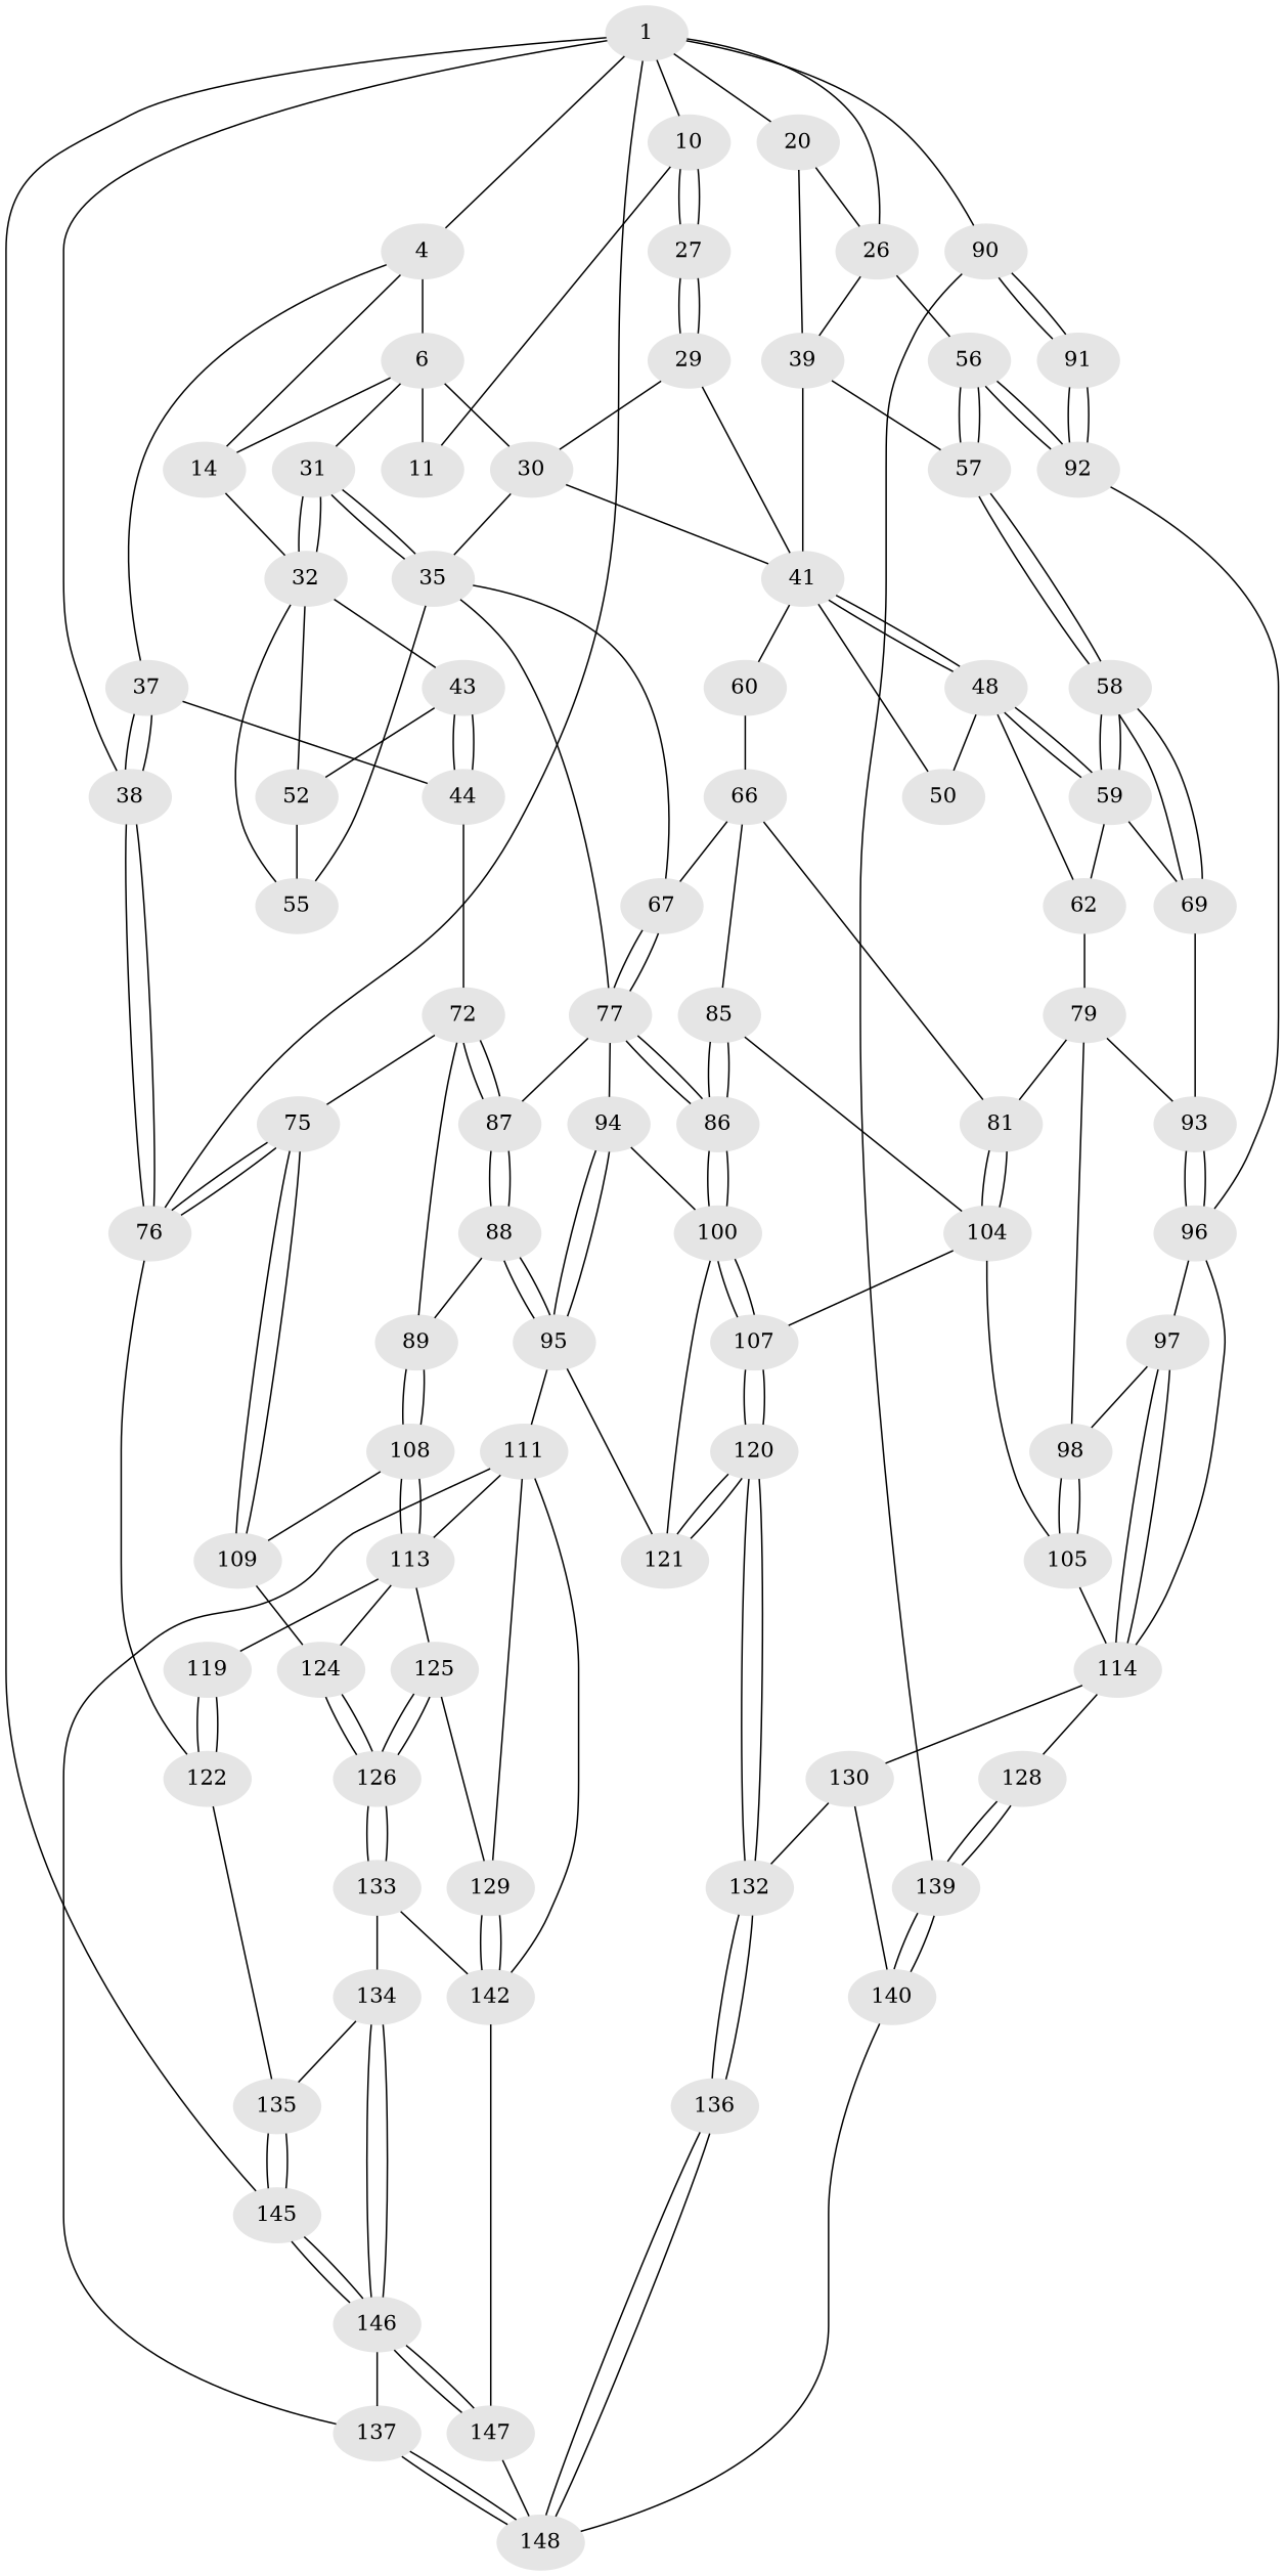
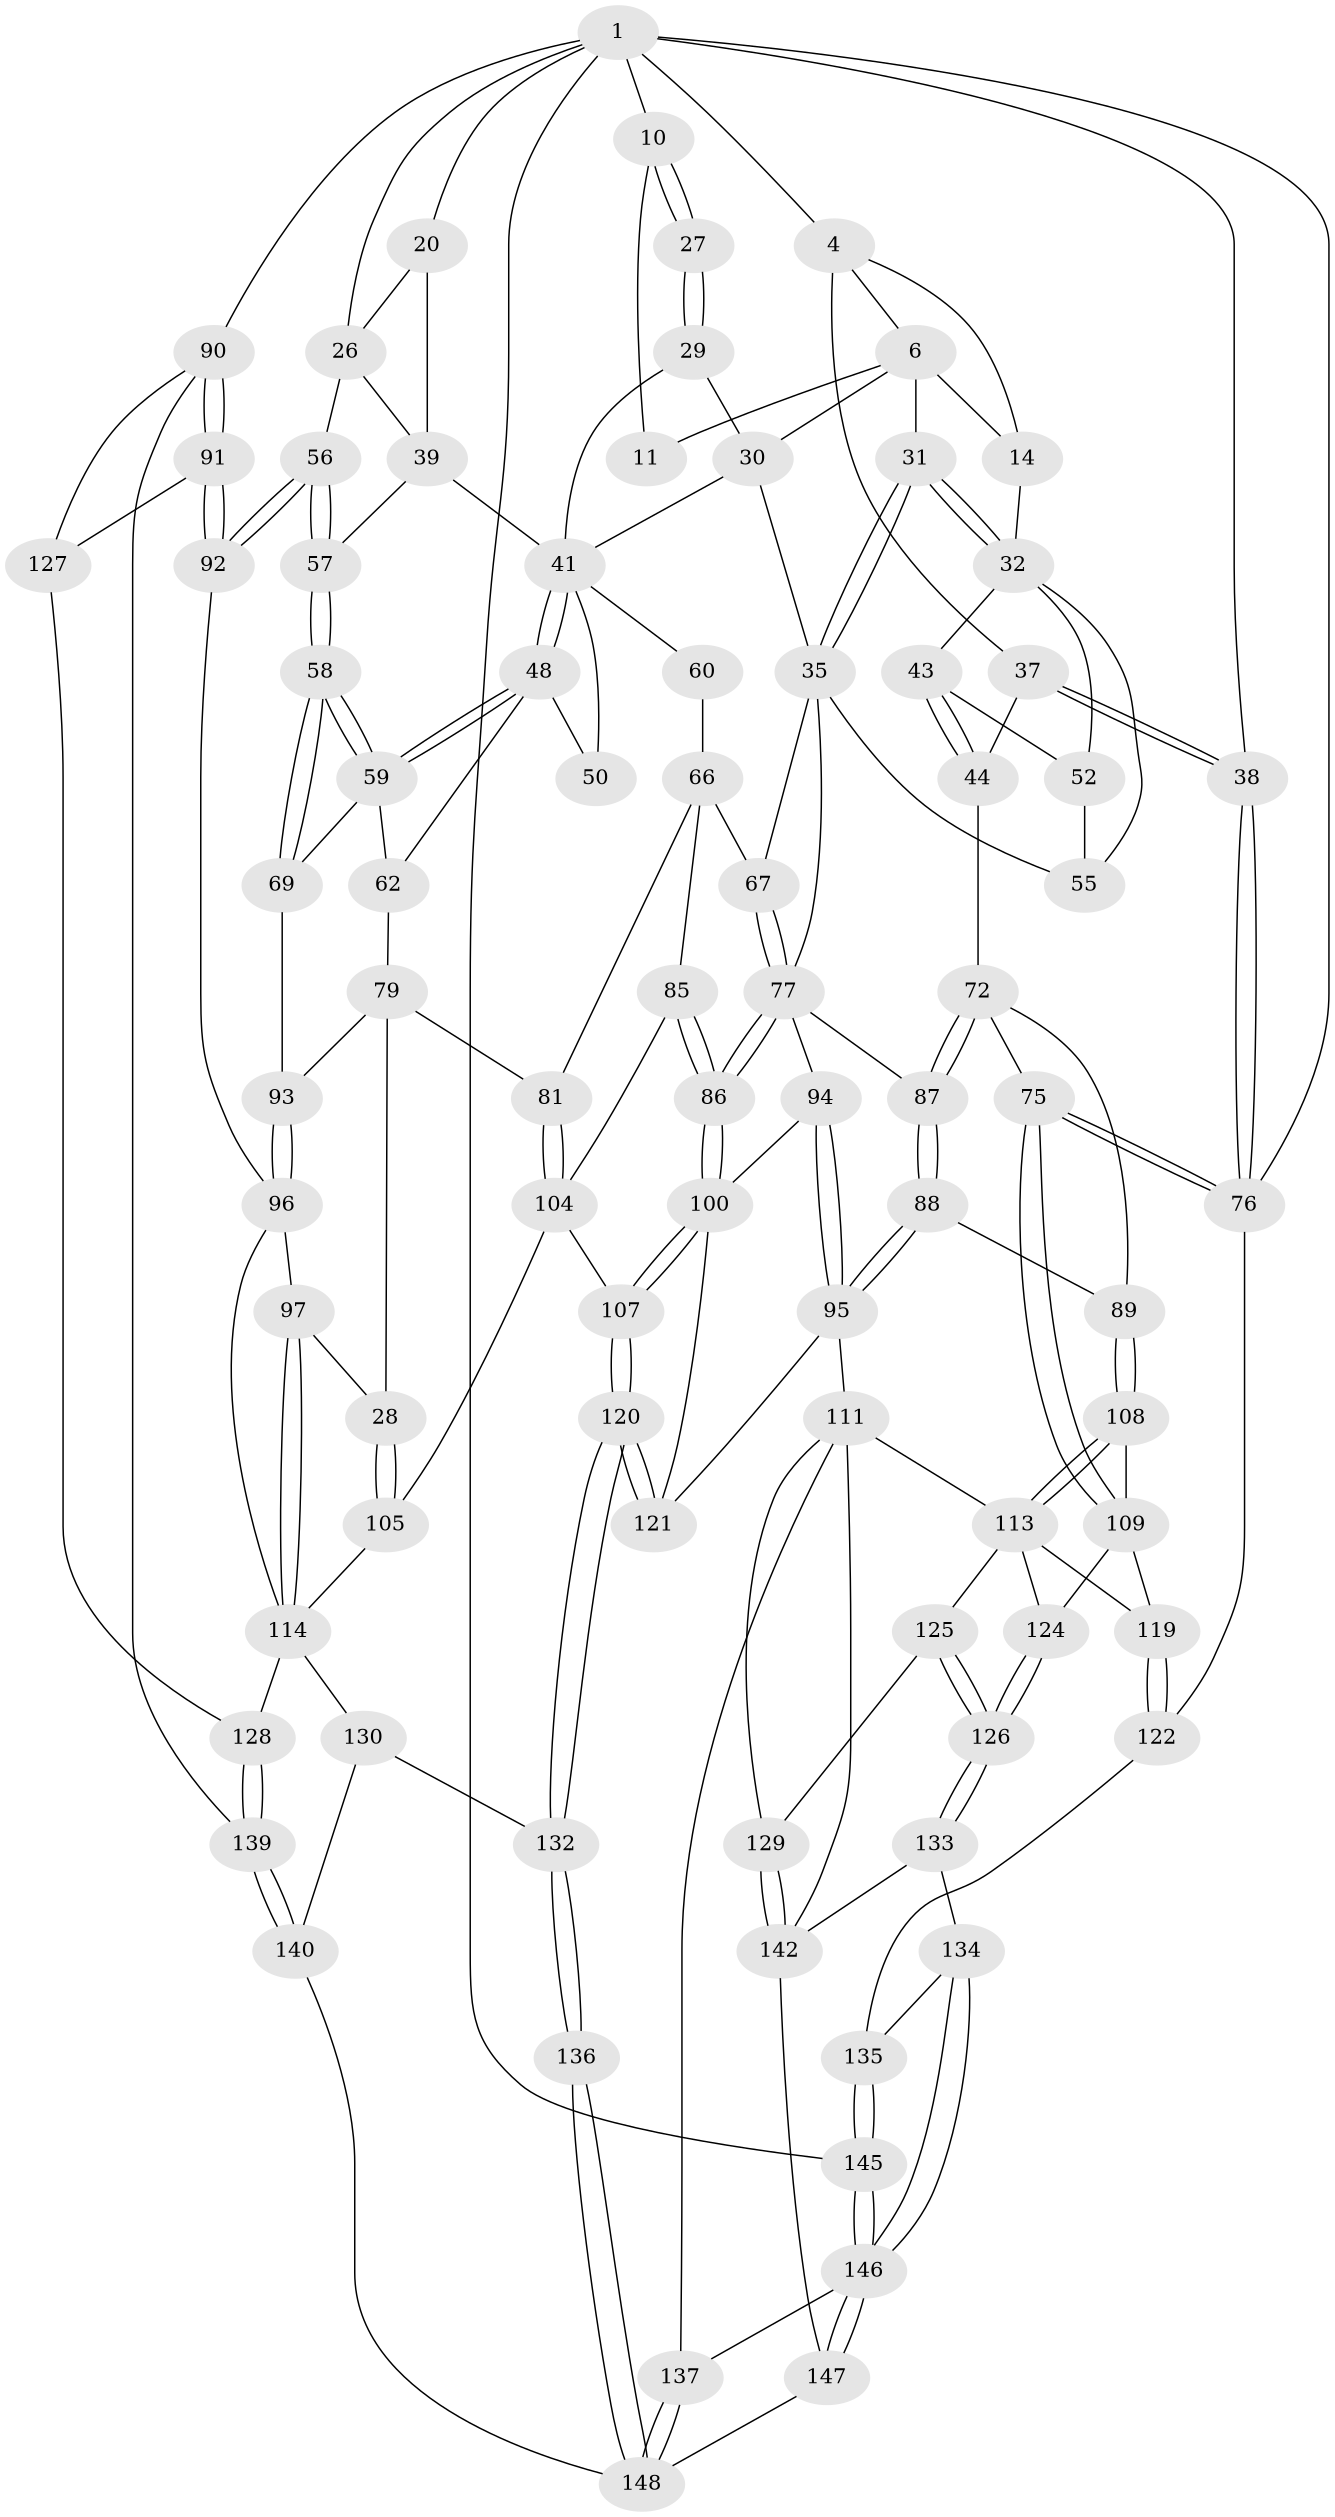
  graph {
    node [color=gray90 style=filled]
    1 [super="+22+8+2"]
    4 [super="+5+12"]
    10
    20 [super="+21+23"]
    26 [super="+36"]
    38
    76 [super="+102"]
    90 [super="+144"]
    145
    6 [super="+7+17"]
    14 [super="+15"]
    37
    11
    27
    39 [super="+40"]
    56
    122 [super="+123"]
    91
+   127
    139
    146
    30 [super="+34"]
    31
    32 [super="+51+33"]
    44
    41 [super="+42"]
    35 [super="+53"]
    29
    43
    52 [super="+70"]
    55
    57
    92
    48 [super="+49"]
    50
    60 [super="+61+65"]
    67
    77 [super="+78"]
    87
    86
    94
    72 [super="+73"]
    58
    59 [super="+68"]
    62 [super="+63"]
    66 [super="+82"]
    75
    89
    69
    79 [super="+80"]
    96 [super="+99"]
    93
    81
    85
-   98
+   98 [label=28]
    104 [super="+106"]
    109
    88
    108
    119
    124
    135
    100 [super="+101"]
    95 [super="+110"]
    105
    107
    121
    111 [super="+138+112"]
    113 [super="+117"]
    128
    140
    97
    114 [super="+115"]
    129
    137
    142 [super="+143"]
    130 [super="+131"]
    120
    132
    125
    148 [super="+149"]
    147
    126
    136
    133
    134
    1 -- 4 [weight=3]
    1 -- 10
    1 -- 20 [weight=2]
    1 -- 26
    1 -- 38
    1 -- 76
    1 -- 90 [weight=2]
    1 -- 145
    4 -- 6
    4 -- 14 [weight=2]
    4 -- 37
    10 -- 11
    10 -- 27
    10 -- 27
    20 -- 26 [weight=2]
    20 -- 39
    26 -- 39
    26 -- 56
    38 -- 76
    38 -- 76
    76 -- 122
    90 -- 91
    90 -- 91
+   90 -- 127
    90 -- 139
    145 -- 146
    145 -- 146
    6 -- 14
    6 -- 11 [weight=2]
    6 -- 30
    6 -- 31
    14 -- 32
    37 -- 38
    37 -- 38
    37 -- 44
    27 -- 29
    27 -- 29
    39 -- 41
    39 -- 57
    56 -- 57
    56 -- 57
    56 -- 92
    56 -- 92
    122 -- 135
+   91 -- 127
    91 -- 92
    91 -- 92
+   127 -- 128
    139 -- 140
    139 -- 140
    146 -- 137
    146 -- 147
    146 -- 147
    30 -- 41
    30 -- 35
    31 -- 32
    31 -- 32
    31 -- 35
    31 -- 35
    32 -- 43
    32 -- 52
    32 -- 55
    44 -- 72
    41 -- 48
    41 -- 48
    41 -- 50
    41 -- 60
    35 -- 55
    35 -- 67
    35 -- 77
    29 -- 30
    29 -- 41
    43 -- 44
    43 -- 44
    43 -- 52
    52 -- 55
    57 -- 58
    57 -- 58
    92 -- 96
    48 -- 50
    48 -- 59
    48 -- 59
    48 -- 62
    60 -- 66
    67 -- 77
    67 -- 77
    77 -- 87
    77 -- 86
    77 -- 86
    77 -- 94
    87 -- 88
    87 -- 88
    86 -- 100
    86 -- 100
    94 -- 100
    94 -- 95
    94 -- 95
    72 -- 87
    72 -- 87
    72 -- 75
    72 -- 89
    58 -- 59
    58 -- 59
    58 -- 69
    58 -- 69
    59 -- 62
    59 -- 69
    62 -- 79
    66 -- 67
    66 -- 81
    66 -- 85
    75 -- 76
    75 -- 76
    75 -- 109
    75 -- 109
    89 -- 108
    89 -- 108
    69 -- 93
    79 -- 93
    79 -- 81
    79 -- 98
    96 -- 97
    96 -- 114
    93 -- 96
    93 -- 96
    81 -- 104
    81 -- 104
    85 -- 86
    85 -- 86
    85 -- 104
    98 -- 105
    98 -- 105
    104 -- 105
    104 -- 107
+   109 -- 119
    109 -- 124
    88 -- 89
    88 -- 95
    88 -- 95
    108 -- 109
    108 -- 113
    108 -- 113
    119 -- 122
    119 -- 122
    124 -- 126
    124 -- 126
    135 -- 145
    135 -- 145
    100 -- 107
    100 -- 107
    100 -- 121
    95 -- 121
    95 -- 111
    105 -- 114
    107 -- 120
    107 -- 120
    111 -- 113
    111 -- 129
    111 -- 137
    111 -- 142
    113 -- 119
    113 -- 124
    113 -- 125
    128 -- 139
    128 -- 139
    140 -- 148
    97 -- 98
    97 -- 114
    97 -- 114
    114 -- 128
    114 -- 130
    129 -- 142
    129 -- 142
    137 -- 148
    137 -- 148
    142 -- 147
    130 -- 140
    130 -- 132
    120 -- 121
    120 -- 121
    120 -- 132
    120 -- 132
    132 -- 136
    132 -- 136
    125 -- 129
    125 -- 126
    125 -- 126
    147 -- 148
    126 -- 133
    126 -- 133
    136 -- 148
    136 -- 148
    133 -- 142
    133 -- 134
    134 -- 146
    134 -- 146
    134 -- 135
  }
